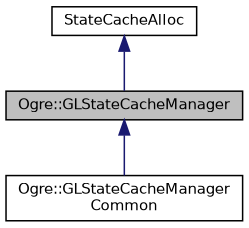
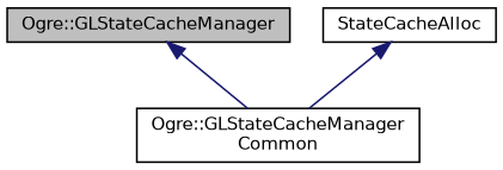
  digraph {
    node [color=black fontname=Helvetica fontsize=10 shape=record]
    edge [color=midnightblue dir=back fontname=Helvetica fontsize=10 labelfontname=Helvetica labelfontsize=10 style=solid]
    n1 [fillcolor=grey75 fontcolor=black height=0.2 label="Ogre::GLStateCacheManager" style=filled width=0.4]
    n2 [height=0.2 label="Ogre::GLStateCacheManager\lCommon" width=0.4]
    n3 [height=0.2 label=StateCacheAlloc width=0.4]
    n1 -> n2
-   n3 -> n1
+   n3 -> n2
  }
